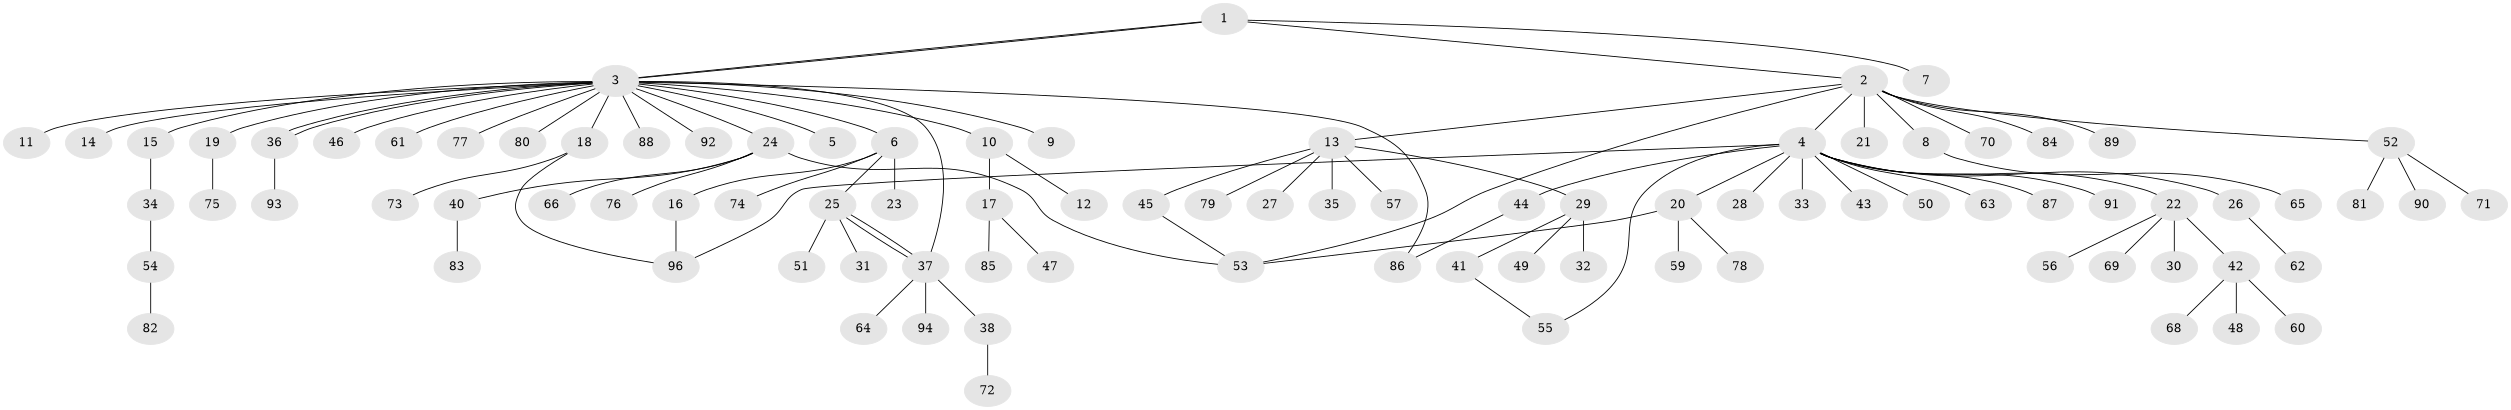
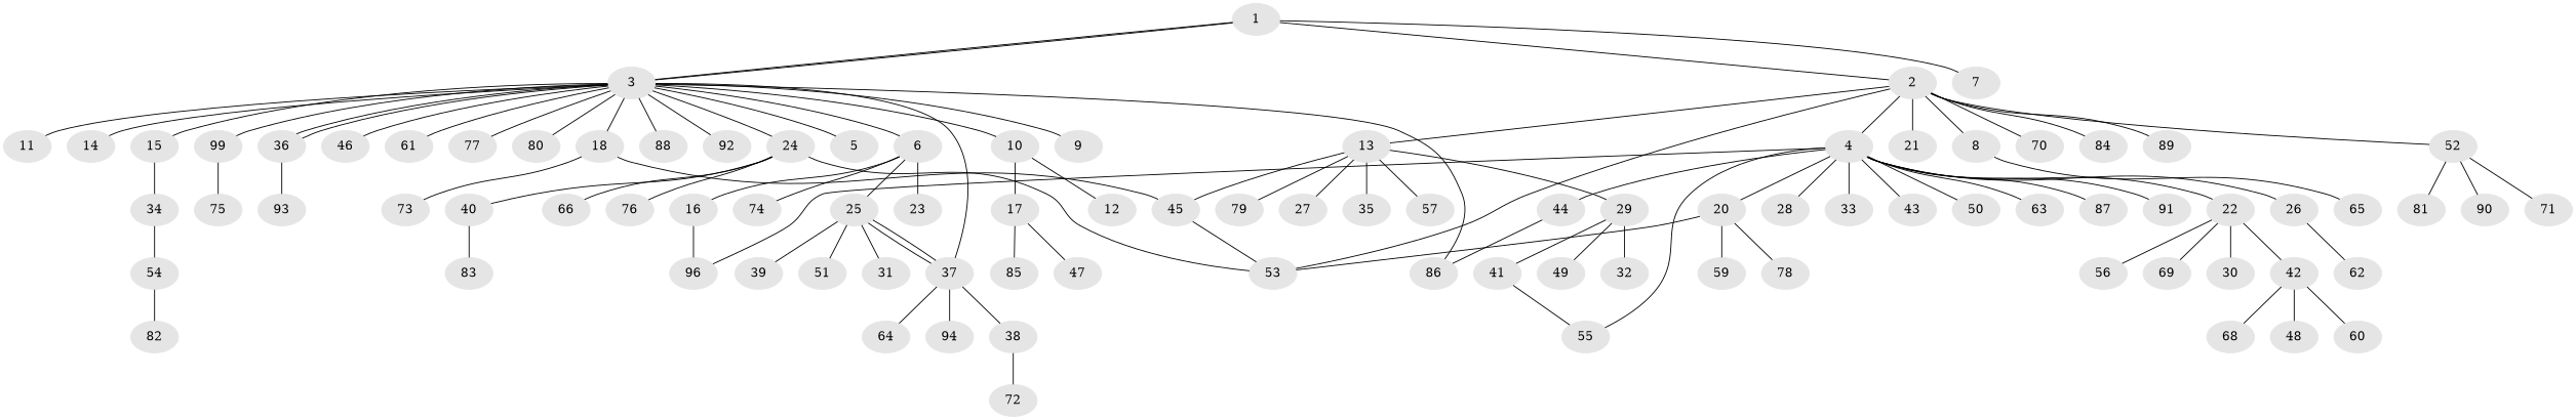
  graph {
    node [color=gray90 style=filled]
    1
    2
    3
    7
    4
    8
    13
    21
    52
    53
    70
    84
    89
    5
    6
    9
    10
    11
    14
    15
    18
-   19
+   19 [label=99]
    24
    36
    37
    46
    61
    77
    80
    86
    88
    92
    20
    22
    26
    28
    33
    43
    44
    50
    55
    63
    87
    91
    n45 [label=96]
    65
    27
    29
    35
    45
    57
    79
    71
    81
    90
    16
    23
    25
    74
    12
    17
    34
    73
    75
    40
    66
    76
    93
    38
    64
    94
    59
    78
    30
    42
    56
    69
    62
    31
+   39
    51
    47
    85
    32
    41
    49
    54
    48
    60
    68
    83
    82
    72
    1 -- 2
    1 -- 3
    1 -- 3
    1 -- 7
    2 -- 4
    2 -- 8
    2 -- 13
    2 -- 21
    2 -- 52
    2 -- 53
    2 -- 70
    2 -- 84
    2 -- 89
    3 -- 5
    3 -- 6
    3 -- 9
    3 -- 10
    3 -- 11
    3 -- 14
    3 -- 15
    3 -- 18
    3 -- 19
    3 -- 24
    3 -- 36
    3 -- 36
    3 -- 37
    3 -- 46
    3 -- 61
    3 -- 77
    3 -- 80
    3 -- 86
    3 -- 88
    3 -- 92
    4 -- 20
    4 -- 22
    4 -- 26
    4 -- 28
    4 -- 33
    4 -- 43
    4 -- 44
    4 -- 50
    4 -- 55
    4 -- 63
    4 -- 87
    4 -- 91
    4 -- n45
    8 -- 65
    13 -- 27
    13 -- 29
    13 -- 35
    13 -- 45
    13 -- 57
    13 -- 79
    52 -- 71
    52 -- 81
    52 -- 90
    6 -- 16
    6 -- 23
    6 -- 25
    6 -- 74
    10 -- 12
    10 -- 17
    15 -- 34
-   18 -- n45
+   18 -- 45
    18 -- 73
    19 -- 75
    24 -- 53
    24 -- 40
    24 -- 66
    24 -- 76
    36 -- 93
    37 -- 38
    37 -- 64
    37 -- 94
    20 -- 53
    20 -- 59
    20 -- 78
    22 -- 30
    22 -- 42
    22 -- 56
    22 -- 69
    26 -- 62
    44 -- 86
    29 -- 32
    29 -- 41
    29 -- 49
    45 -- 53
    16 -- n45
    25 -- 37
    25 -- 37
    25 -- 31
+   25 -- 39
    25 -- 51
    17 -- 47
    17 -- 85
    34 -- 54
    40 -- 83
    38 -- 72
    42 -- 48
    42 -- 60
    42 -- 68
    41 -- 55
    54 -- 82
  }
